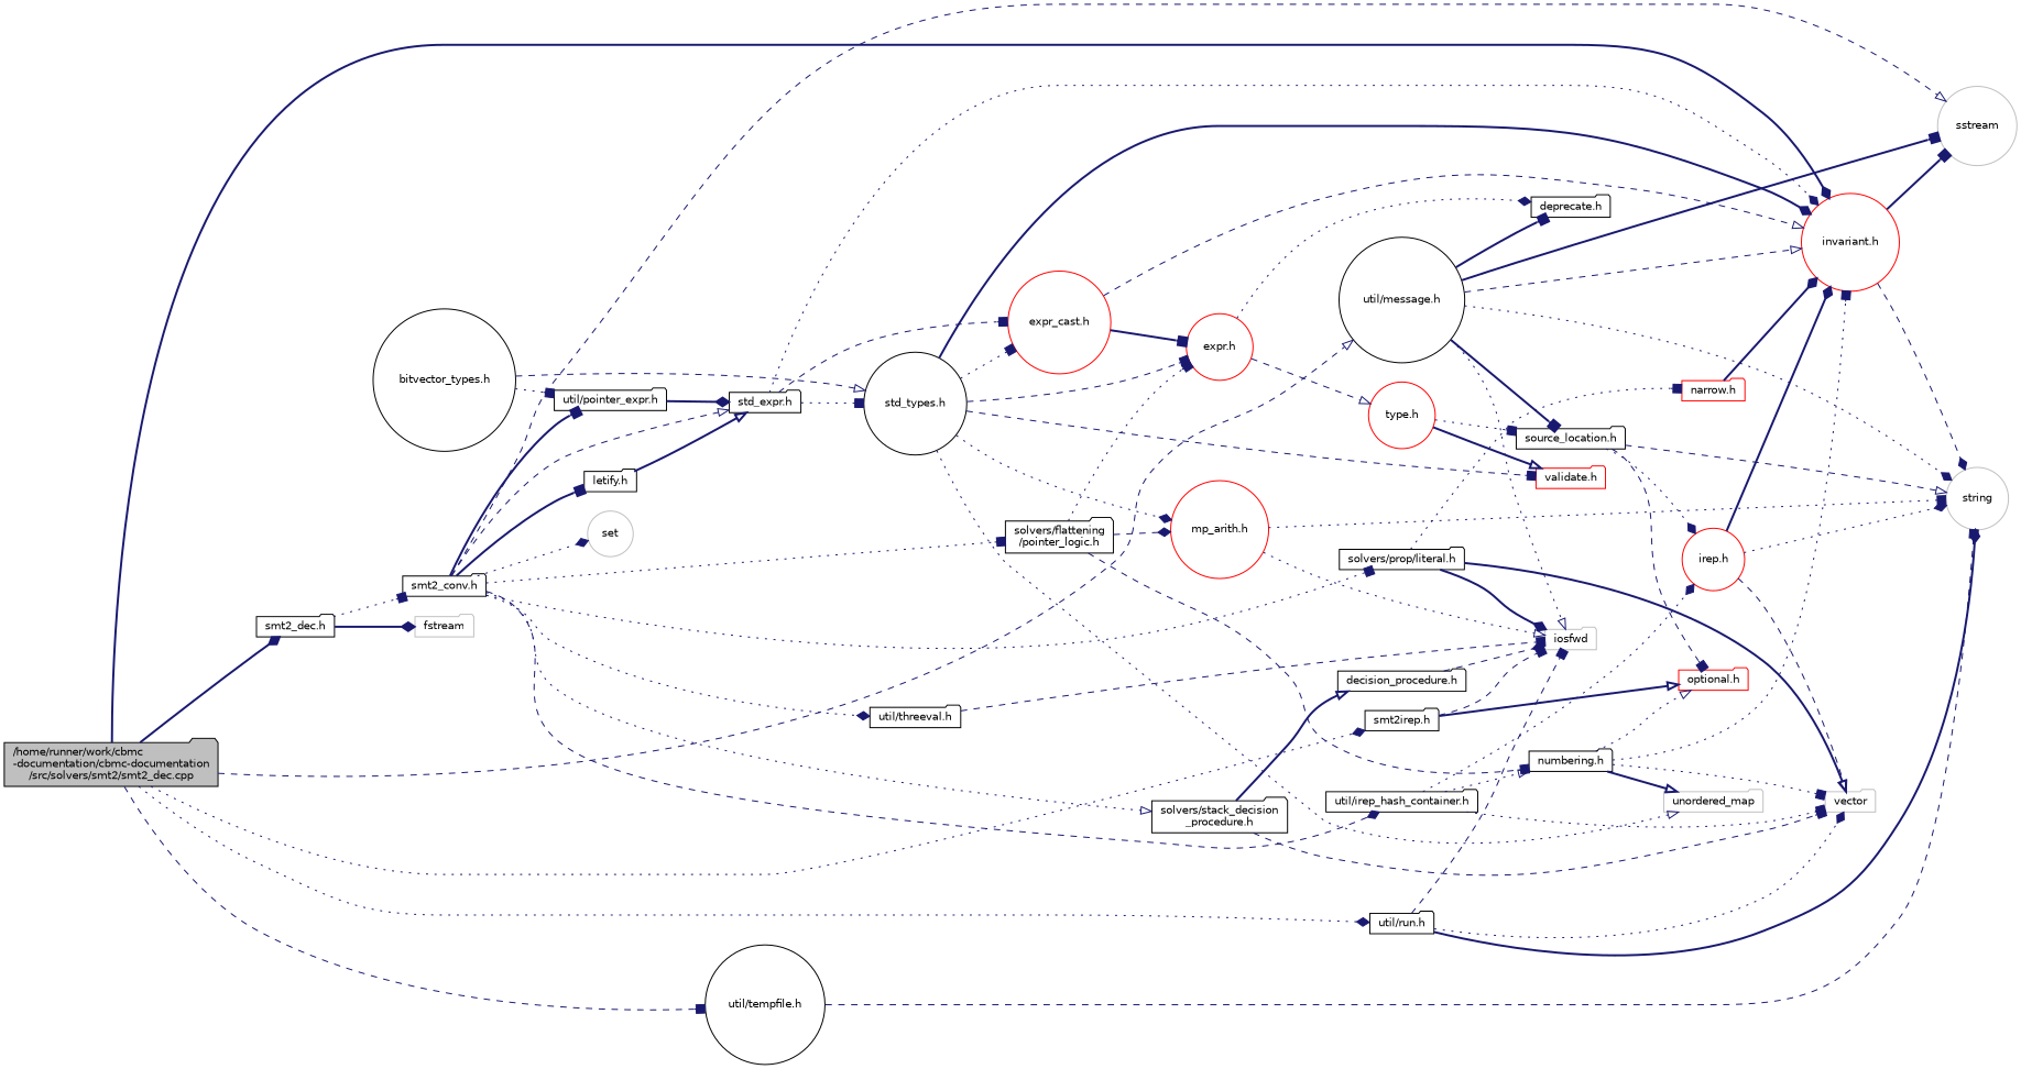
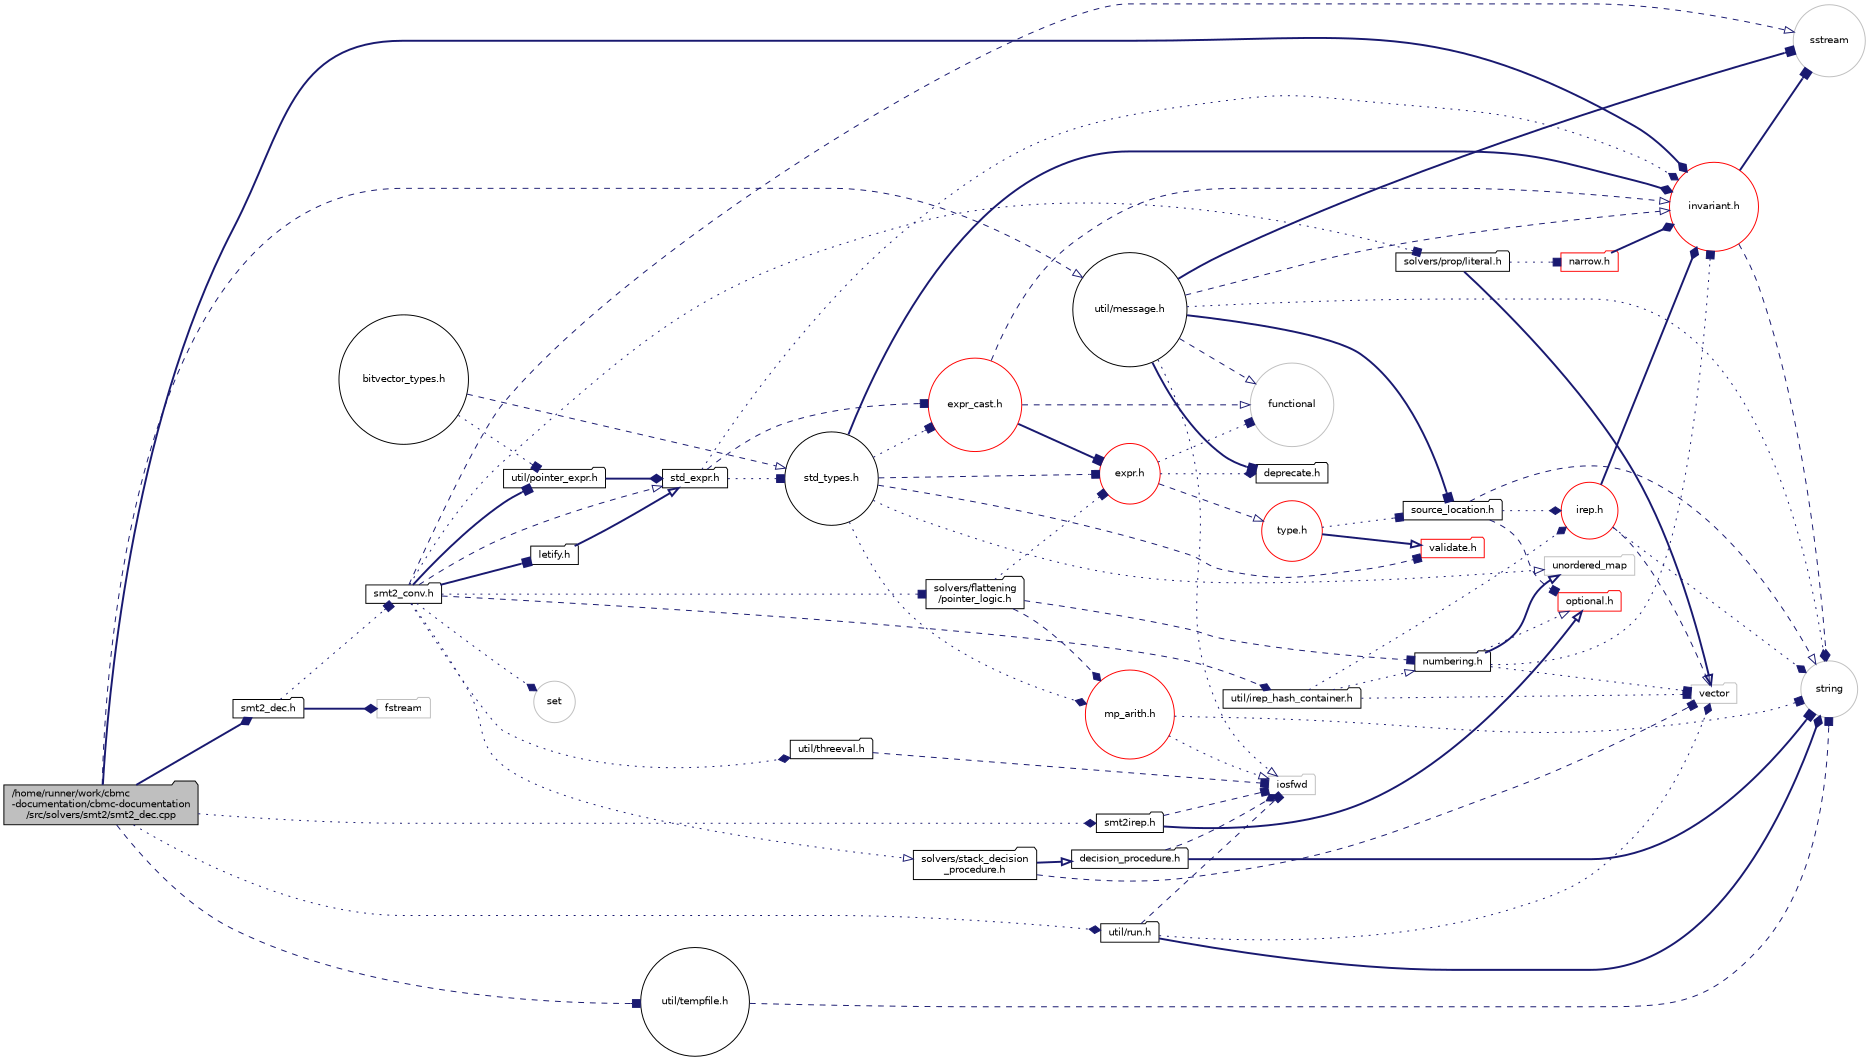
  digraph {
    rankdir=LR
    node [color=black fontname=Helvetica fontsize=10 shape=folder]
    edge [arrowhead=box color=midnightblue fontname=Helvetica fontsize=10 labelfontname=Helvetica labelfontsize=10 style=dotted]
    n1 [fillcolor=grey75 fontcolor=black height=0.2 label="/home/runner/work/cbmc\l-documentation/cbmc-documentation\l/src/solvers/smt2/smt2_dec.cpp" style=filled width=0.4]
    n2 [height=0.2 label="smt2_dec.h" width=0.4]
    n3 [color=red height=0.2 label="invariant.h" shape=circle width=0.4]
    n4 [height=0.2 label="util/message.h" shape=circle width=0.4]
    n5 [height=0.2 label="util/run.h" width=0.4]
    n6 [height=0.2 label="util/tempfile.h" shape=circle width=0.4]
    n7 [height=0.2 label="smt2irep.h" width=0.4]
    n8 [height=0.2 label="smt2_conv.h" width=0.4]
    n9 [color=grey75 height=0.2 label=fstream width=0.4]
    n10 [color=grey75 height=0.2 label=sstream shape=circle width=0.4]
    n11 [color=grey75 height=0.2 label=string shape=circle width=0.4]
    n12 [height=0.2 label="deprecate.h" width=0.4]
+   n13 [color=grey75 height=0.2 label=functional shape=circle width=0.4]
    n14 [height=0.2 label="source_location.h" width=0.4]
    n15 [color=grey75 height=0.2 label=iosfwd width=0.4]
    n16 [color=grey75 height=0.2 label=vector width=0.4]
    n17 [color=red height=0.2 label="optional.h" width=0.4]
    n18 [height=0.2 label="util/pointer_expr.h" width=0.4]
    n19 [height=0.2 label="std_expr.h" width=0.4]
    n20 [height=0.2 label="util/threeval.h" width=0.4]
    n21 [color=grey75 height=0.2 label=set shape=circle width=0.4]
    n22 [height=0.2 label="util/irep_hash_container.h" width=0.4]
    n23 [height=0.2 label="solvers/flattening\l/pointer_logic.h" width=0.4]
    n24 [height=0.2 label="solvers/prop/literal.h" width=0.4]
    n25 [height=0.2 label="solvers/stack_decision\l_procedure.h" width=0.4]
    n26 [height=0.2 label="letify.h" width=0.4]
    n27 [height=0.2 label="std_types.h" shape=circle width=0.4]
    n28 [color=red height=0.2 label="expr_cast.h" shape=circle width=0.4]
    n29 [color=red height=0.2 label="irep.h" shape=circle width=0.4]
    n30 [height=0.2 label="numbering.h" width=0.4]
    n31 [color=red height=0.2 label="expr.h" shape=circle width=0.4]
    n32 [color=red height=0.2 label="mp_arith.h" shape=circle width=0.4]
    n33 [color=red height=0.2 label="narrow.h" width=0.4]
    n34 [height=0.2 label="decision_procedure.h" width=0.4]
    n35 [height=0.2 label="bitvector_types.h" shape=circle width=0.4]
    n36 [color=red height=0.2 label="validate.h" width=0.4]
    n37 [color=grey75 height=0.2 label=unordered_map width=0.4]
    n38 [color=red height=0.2 label="type.h" shape=circle width=0.4]
    n1 -> n2 [arrowhead=diamond style=bold]
    n1 -> n3 [arrowhead=diamond style=bold]
    n1 -> n4 [arrowhead=onormal style=dashed]
    n1 -> n5 [arrowhead=diamond]
    n1 -> n6 [style=dashed]
    n1 -> n7 [arrowhead=diamond]
    n2 -> n8
    n2 -> n9 [arrowhead=diamond style=bold]
    n3 -> n10 [style=bold]
    n3 -> n11 [arrowhead=diamond style=dashed]
    n4 -> n3 [arrowhead=onormal style=dashed]
    n4 -> n10 [style=bold]
    n4 -> n11 [arrowhead=diamond]
    n4 -> n12 [style=bold]
+   n4 -> n13 [arrowhead=onormal style=dashed]
    n4 -> n14 [style=bold]
    n4 -> n15 [arrowhead=onormal]
    n5 -> n11 [arrowhead=diamond style=bold]
    n5 -> n15 [style=dashed]
    n5 -> n16 [arrowhead=diamond]
    n6 -> n11 [style=dashed]
    n7 -> n15 [style=dashed]
    n7 -> n17 [arrowhead=onormal style=bold]
    n8 -> n10 [arrowhead=onormal style=dashed]
    n8 -> n18 [style=bold]
    n8 -> n19 [arrowhead=onormal style=dashed]
    n8 -> n20 [arrowhead=diamond]
    n8 -> n21 [arrowhead=diamond]
    n8 -> n22 [arrowhead=diamond style=dashed]
    n8 -> n23
    n8 -> n24
    n8 -> n25 [arrowhead=onormal]
    n8 -> n26 [style=bold]
    n14 -> n11 [arrowhead=onormal style=dashed]
    n14 -> n17 [style=dashed]
    n14 -> n29 [arrowhead=diamond]
    n18 -> n19 [arrowhead=diamond style=bold]
    n19 -> n3 [arrowhead=diamond]
    n19 -> n27
    n19 -> n28 [style=dashed]
    n20 -> n15 [style=dashed]
    n22 -> n16
    n22 -> n29 [arrowhead=diamond]
    n22 -> n30 [arrowhead=onormal]
    n23 -> n30 [style=dashed]
    n23 -> n31
    n23 -> n32 [arrowhead=diamond style=dashed]
-   n24 -> n15 [arrowhead=diamond style=bold]
    n24 -> n16 [arrowhead=onormal style=bold]
    n24 -> n33
    n25 -> n16 [style=dashed]
    n25 -> n34 [arrowhead=onormal style=bold]
    n26 -> n19 [arrowhead=onormal style=bold]
    n27 -> n3 [arrowhead=diamond style=bold]
    n27 -> n28
    n27 -> n31 [style=dashed]
    n27 -> n32 [arrowhead=diamond]
    n27 -> n36 [style=dashed]
    n27 -> n37 [arrowhead=onormal]
    n28 -> n3 [arrowhead=onormal style=dashed]
+   n28 -> n13 [arrowhead=onormal style=dashed]
    n28 -> n31 [style=bold]
    n29 -> n3 [arrowhead=diamond style=bold]
    n29 -> n11 [arrowhead=diamond]
    n29 -> n16 [arrowhead=onormal style=dashed]
    n30 -> n3
    n30 -> n16
    n30 -> n17 [arrowhead=onormal]
    n30 -> n37 [arrowhead=onormal style=bold]
    n31 -> n12 [arrowhead=diamond]
+   n31 -> n13
    n31 -> n38 [arrowhead=onormal style=dashed]
    n32 -> n11
    n32 -> n15 [arrowhead=onormal]
    n33 -> n3 [arrowhead=diamond style=bold]
+   n34 -> n11 [style=bold]
    n34 -> n15 [arrowhead=diamond style=dashed]
    n35 -> n18
    n35 -> n27 [arrowhead=onormal style=dashed]
    n38 -> n14
    n38 -> n36 [arrowhead=onormal style=bold]
  }
